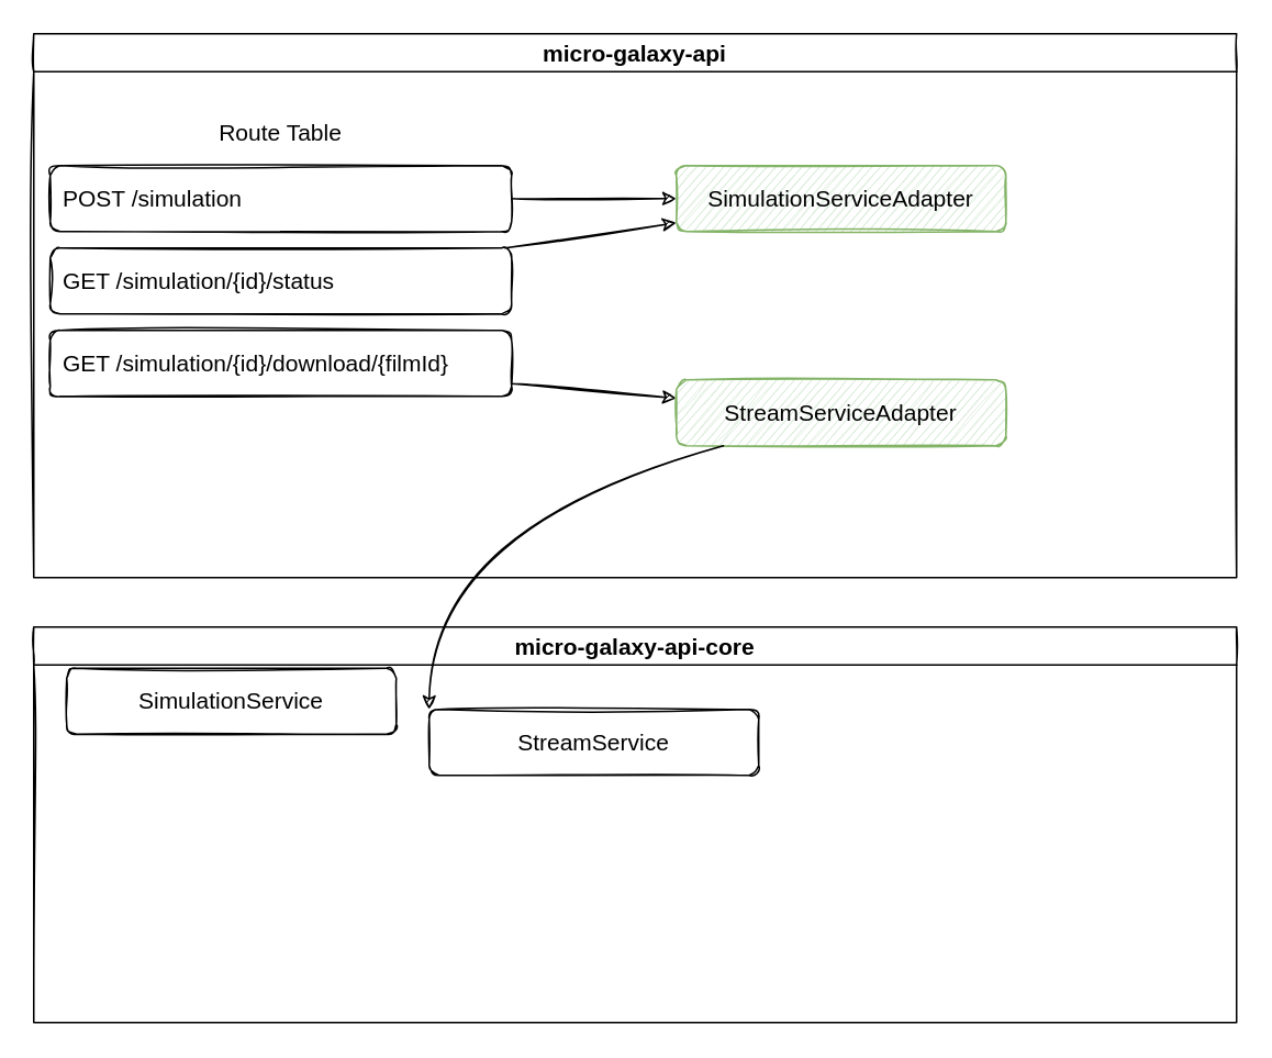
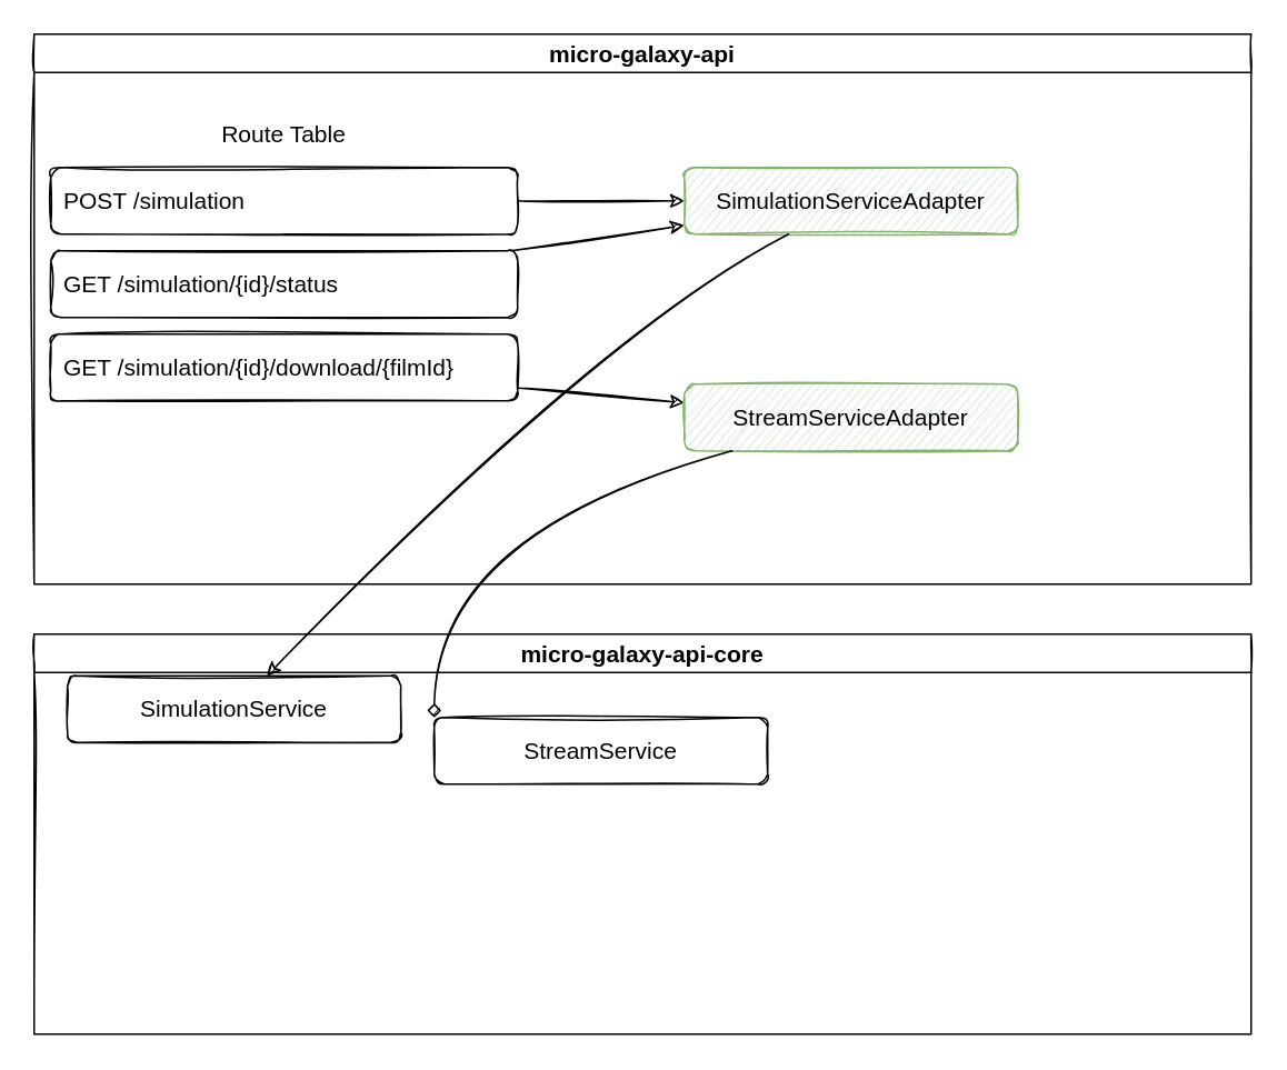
  <mxCell id="0" />
  <mxCell id="1" parent="0" />
  <mxCell id="2" value="micro-galaxy-api-core" style="swimlane;sketch=1;fontSize=14;" parent="1" vertex="1"><mxGeometry x="20" y="380" width="730" height="240" as="geometry"><mxRectangle x="40" y="490" width="190" height="30" as="alternateBounds" /></mxGeometry></mxCell>
  <mxCell id="3" value="SimulationService" style="rounded=1;whiteSpace=wrap;html=1;sketch=1;fontSize=14;" parent="2" vertex="1"><mxGeometry x="20" y="25" width="200" height="40" as="geometry" /></mxCell>
  <mxCell id="4" value="StreamService" style="rounded=1;whiteSpace=wrap;html=1;sketch=1;fontSize=14;" parent="2" vertex="1"><mxGeometry x="240" y="50" width="200" height="40" as="geometry" /></mxCell>
  <mxCell id="5" value="micro-galaxy-api" style="swimlane;rounded=0;sketch=1;fontSize=14;startSize=23;" parent="1" vertex="1"><mxGeometry x="20" y="20" width="730" height="330" as="geometry" /></mxCell>
  <mxCell id="6" value="POST /simulation" style="rounded=1;whiteSpace=wrap;html=1;sketch=1;fontSize=14;align=left;spacing=8;" parent="5" vertex="1"><mxGeometry x="10" y="80" width="280" height="40" as="geometry" /></mxCell>
  <mxCell id="7" value="Route Table" style="text;html=1;strokeColor=none;fillColor=none;align=center;verticalAlign=middle;whiteSpace=wrap;rounded=0;fontSize=14;sketch=1;" parent="5" vertex="1"><mxGeometry x="10" y="40" width="280" height="40" as="geometry" /></mxCell>
  <mxCell id="8" value="&lt;div&gt;GET /simulation/{id}/status&lt;/div&gt;" style="rounded=1;whiteSpace=wrap;html=1;sketch=1;fontSize=14;align=left;spacing=8;" parent="5" vertex="1"><mxGeometry x="10" y="130" width="280" height="40" as="geometry" /></mxCell>
  <mxCell id="9" value="&lt;div&gt;GET /simulation/{id}/download/{filmId}&lt;/div&gt;" style="rounded=1;whiteSpace=wrap;html=1;sketch=1;fontSize=14;align=left;spacing=8;" parent="5" vertex="1"><mxGeometry x="10" y="180" width="280" height="40" as="geometry" /></mxCell>
  <mxCell id="10" value="SimulationServiceAdapter" style="rounded=1;whiteSpace=wrap;html=1;sketch=1;fontSize=14;fillColor=#d5e8d4;strokeColor=#82b366;" parent="5" vertex="1"><mxGeometry x="390" y="80" width="200" height="40" as="geometry" /></mxCell>
  <mxCell id="11" value="" style="endArrow=classic;html=1;rounded=0;fontSize=14;sketch=1;" parent="5" source="6" target="10" edge="1"><mxGeometry width="50" height="50" relative="1" as="geometry"><mxPoint x="300" y="250" as="sourcePoint" /><mxPoint x="350" y="200" as="targetPoint" /></mxGeometry></mxCell>
  <mxCell id="12" value="" style="endArrow=classic;html=1;rounded=0;fontSize=14;sketch=1;" parent="5" source="8" target="10" edge="1"><mxGeometry width="50" height="50" relative="1" as="geometry"><mxPoint x="350" y="240" as="sourcePoint" /><mxPoint x="450" y="240" as="targetPoint" /></mxGeometry></mxCell>
  <mxCell id="13" value="" style="endArrow=classic;html=1;rounded=0;sketch=1;fontSize=14;" parent="5" source="9" target="14" edge="1"><mxGeometry width="50" height="50" relative="1" as="geometry"><mxPoint x="230" y="284" as="sourcePoint" /><mxPoint x="280" y="234" as="targetPoint" /></mxGeometry></mxCell>
  <mxCell id="14" value="StreamServiceAdapter" style="rounded=1;whiteSpace=wrap;html=1;sketch=1;fontSize=14;fillColor=#d5e8d4;strokeColor=#82b366;" parent="5" vertex="1"><mxGeometry x="390" y="210" width="200" height="40" as="geometry" /></mxCell>
- <mxCell id="16" value="" style="endArrow=classic;fontSize=14;sketch=1;html=1;curved=1;entryX=0;entryY=0;entryDx=0;entryDy=0;" parent="1" source="14" target="4" edge="1"><mxGeometry width="50" height="50" relative="1" as="geometry"><mxPoint x="543.2" y="160" as="sourcePoint" /><mxPoint x="200" y="430" as="targetPoint" /><Array as="points"><mxPoint x="260" y="320" /></Array></mxGeometry></mxCell>
+ <mxCell id="15" value="" style="endArrow=classic;fontSize=14;sketch=1;html=1;curved=1;" parent="1" source="10" target="3" edge="1"><mxGeometry width="50" height="50" relative="1" as="geometry"><mxPoint x="590" y="200" as="sourcePoint" /><mxPoint x="290" y="310" as="targetPoint" /><Array as="points"><mxPoint x="360" y="200" /></Array></mxGeometry></mxCell>
+ <mxCell id="16" value="" style="endArrow=diamond;fontSize=14;sketch=1;html=1;curved=1;entryX=0;entryY=0;entryDx=0;entryDy=0;" parent="1" source="14" target="4" edge="1"><mxGeometry width="50" height="50" relative="1" as="geometry"><mxPoint x="543.2" y="160" as="sourcePoint" /><mxPoint x="200" y="430" as="targetPoint" /><Array as="points"><mxPoint x="260" y="320" /></Array></mxGeometry></mxCell>
